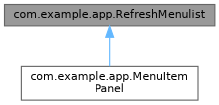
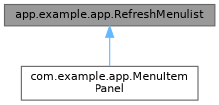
  digraph {
    node [color=gray40 fontname=Helvetica fontsize=10 shape=box style=filled]
-   n1 [fillcolor=grey60 fontcolor=black height=0.2 label="com.example.app.RefreshMenulist" width=0.4]
+   n1 [fillcolor=grey60 fontcolor=black height=0.2 label="app.example.app.RefreshMenulist" width=0.4]
    n2 [fillcolor=white height=0.2 label="com.example.app.MenuItem\lPanel" width=0.4]
    n1 -> n2 [color=steelblue1 dir=back fontname=Helvetica fontsize=10 labelfontname=Helvetica labelfontsize=10 style=solid]
  }
